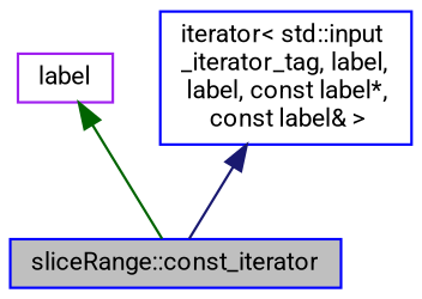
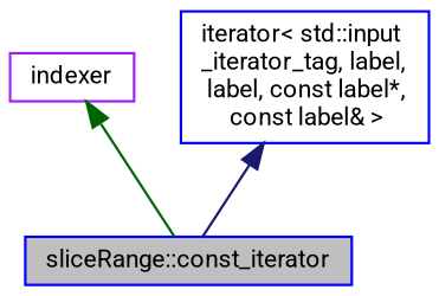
  digraph {
    rankdir=TB
    fontname=Roboto
    node [color=blue fontname=Roboto fontsize=10 shape=record]
    edge [dir=back fontname=Roboto fontsize=10 labelfontname=Helvetica labelfontsize=10 style=solid]
    n1 [fillcolor=grey75 fontcolor=black height=0.2 label="sliceRange::const_iterator" style=filled width=0.4]
-   n2 [color=purple height=0.2 label=label width=0.4]
+   n2 [color=purple height=0.2 label=indexer width=0.4]
    n3 [height=0.2 label="iterator\< std::input\l_iterator_tag, label,\l label, const label*,\l const label& \>" width=0.4]
    n2 -> n1 [color=darkgreen]
    n3 -> n1 [color=midnightblue]
  }
